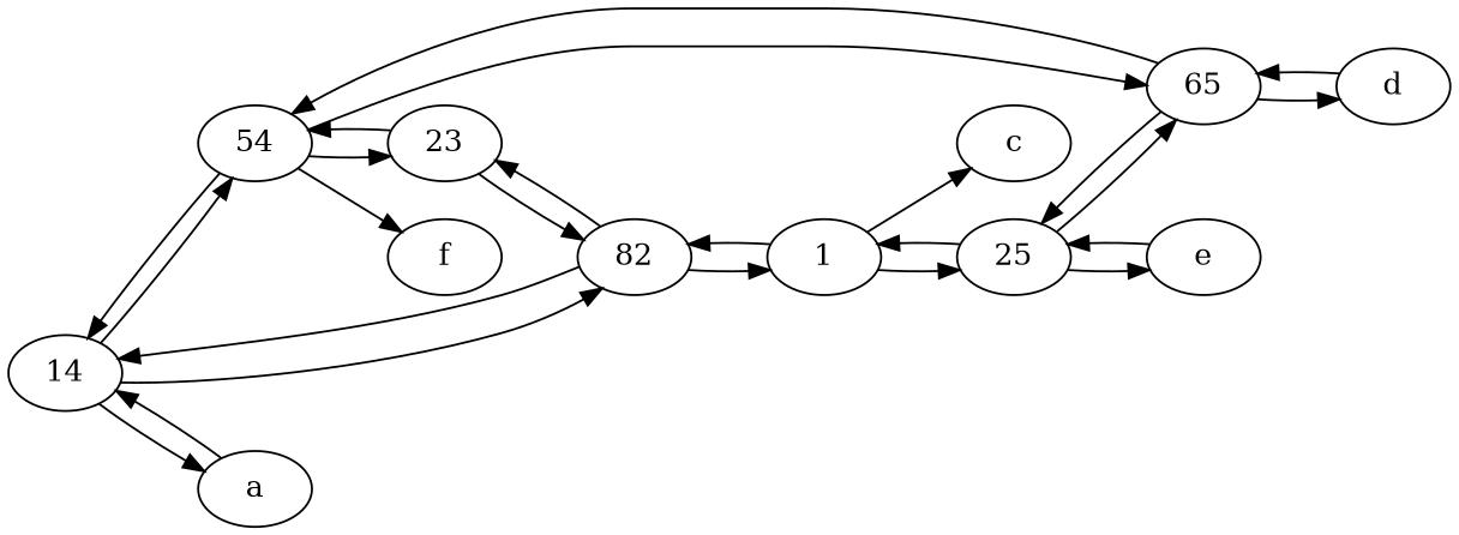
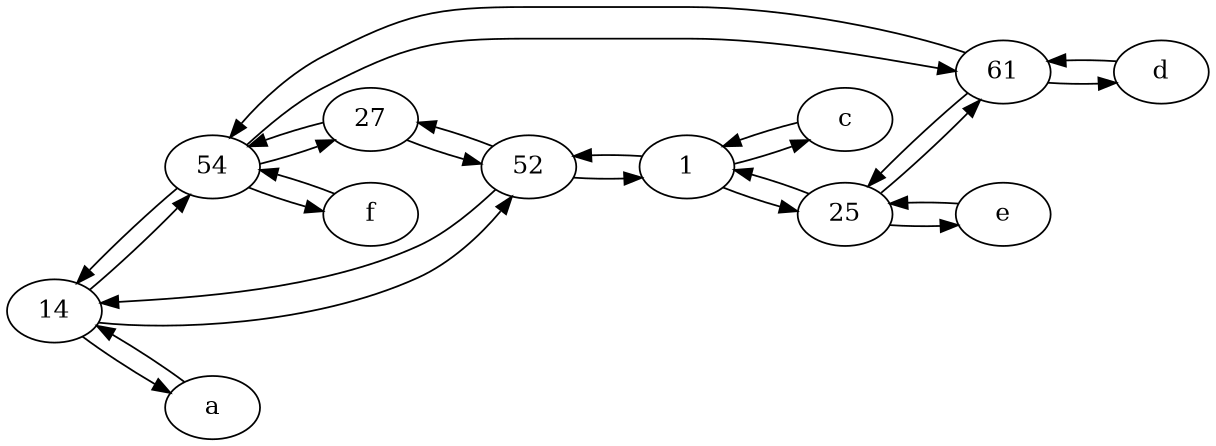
  digraph {
    rankdir=LR
    n1 [label=14]
    54
-   23
-   61 [label=65]
+   23 [label=27]
+   61
    f
    a
-   52 [label=82]
+   52
    25
    d
    n10 [label=1]
    c
    e
    n1 -> 54
    n1 -> a
    n1 -> 52
    54 -> n1
    54 -> 23
    54 -> 61
    54 -> f
    23 -> 54
    23 -> 52
    61 -> 54
    61 -> 25
    61 -> d
+   f -> 54
    a -> n1
    52 -> n1
    52 -> 23
    52 -> n10
    25 -> 61
    25 -> n10
    25 -> e
    d -> 61
    n10 -> 52
    n10 -> 25
    n10 -> c
+   c -> n10
    e -> 25
  }
